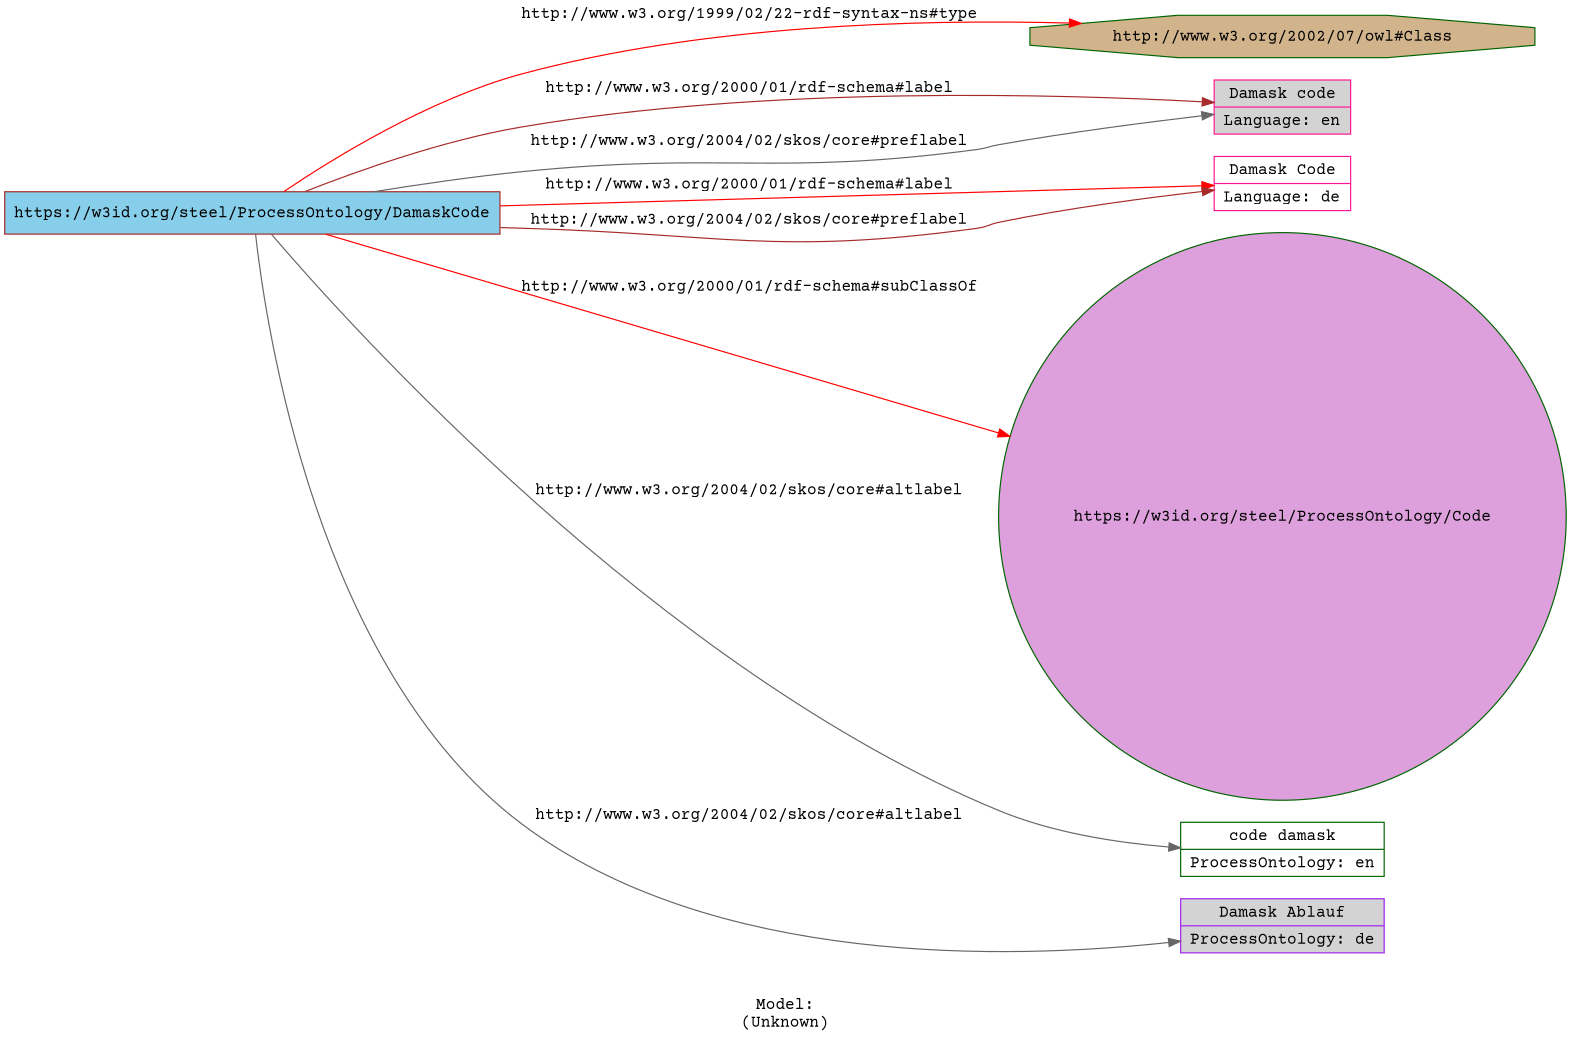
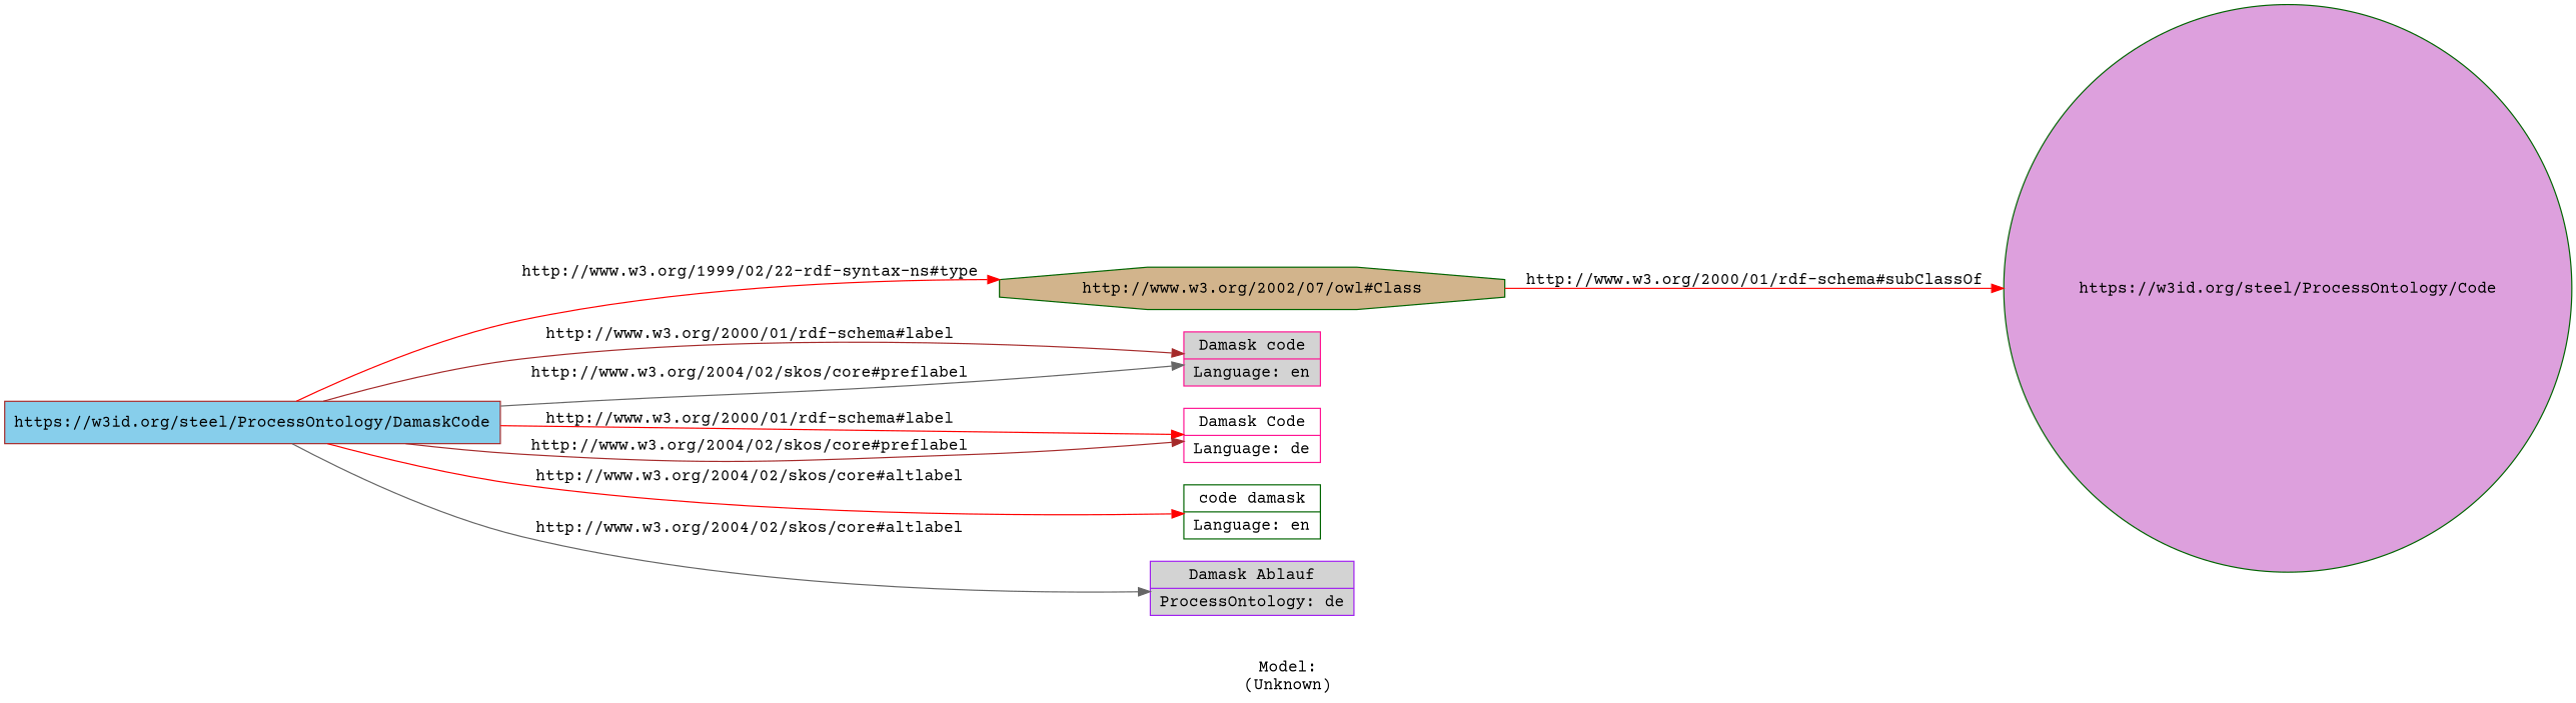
  digraph {
    fontname="Courier Prime"
    label="\n\nModel:\n(Unknown)"
    rankdir=LR
    node [color=darkgreen fillcolor=lightgrey fontname="Courier Prime" shape=record style=filled]
    edge [color=red fontname="Courier Prime"]
    n1 [color=brown fillcolor=skyblue label="https://w3id.org/steel/ProcessOntology/DamaskCode" shape=box]
    n2 [fillcolor=tan label="http://www.w3.org/2002/07/owl#Class" shape=octagon]
    n3 [color=deeppink label="Damask code|Language: en"]
    n4 [color=deeppink fillcolor=white label="Damask Code|Language: de"]
    n5 [fillcolor=plum label="https://w3id.org/steel/ProcessOntology/Code" shape=circle]
-   n6 [fillcolor=white label="code damask|ProcessOntology: en"]
+   n6 [fillcolor=white label="code damask|Language: en"]
    n7 [color=purple label="Damask Ablauf|ProcessOntology: de"]
    n1 -> n2 [label="http://www.w3.org/1999/02/22-rdf-syntax-ns#type"]
    n1 -> n3 [color=brown label="http://www.w3.org/2000/01/rdf-schema#label"]
    n1 -> n3 [color=gray40 label="http://www.w3.org/2004/02/skos/core#preflabel"]
    n1 -> n4 [label="http://www.w3.org/2000/01/rdf-schema#label"]
    n1 -> n4 [color=brown label="http://www.w3.org/2004/02/skos/core#preflabel"]
-   n1 -> n5 [label="http://www.w3.org/2000/01/rdf-schema#subClassOf"]
-   n1 -> n6 [color=gray40 label="http://www.w3.org/2004/02/skos/core#altlabel"]
+   n2 -> n5 [label="http://www.w3.org/2000/01/rdf-schema#subClassOf"]
+   n1 -> n6 [label="http://www.w3.org/2004/02/skos/core#altlabel"]
    n1 -> n7 [color=gray40 label="http://www.w3.org/2004/02/skos/core#altlabel"]
  }
